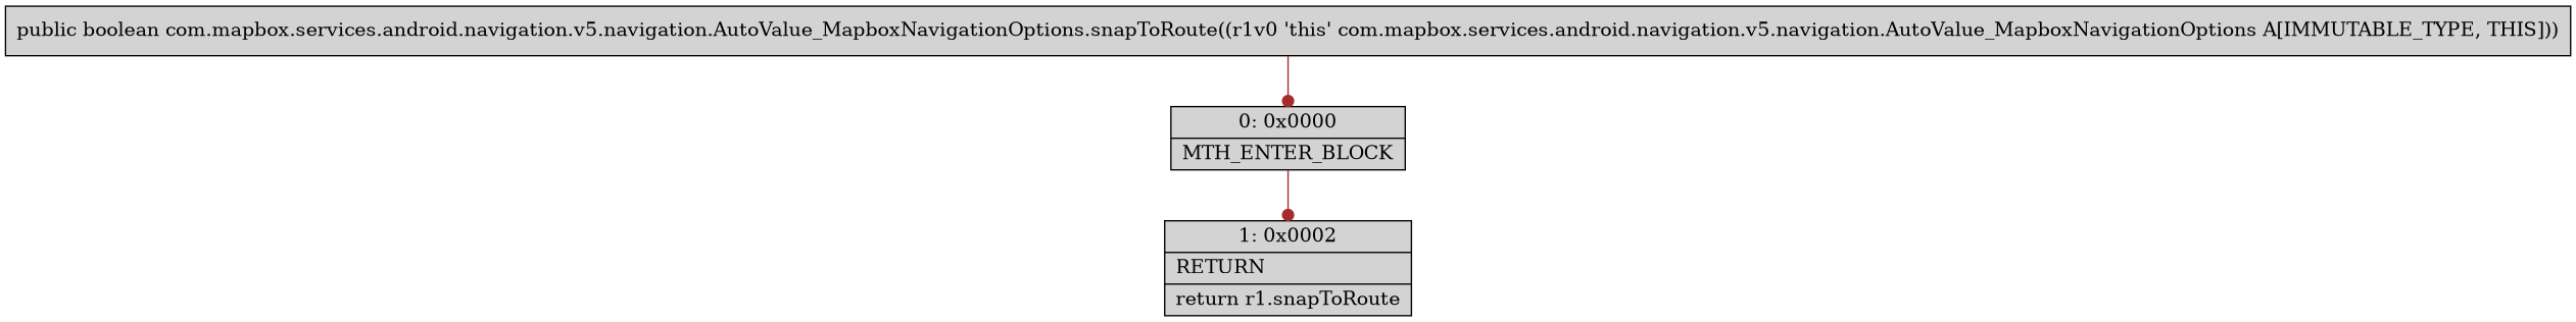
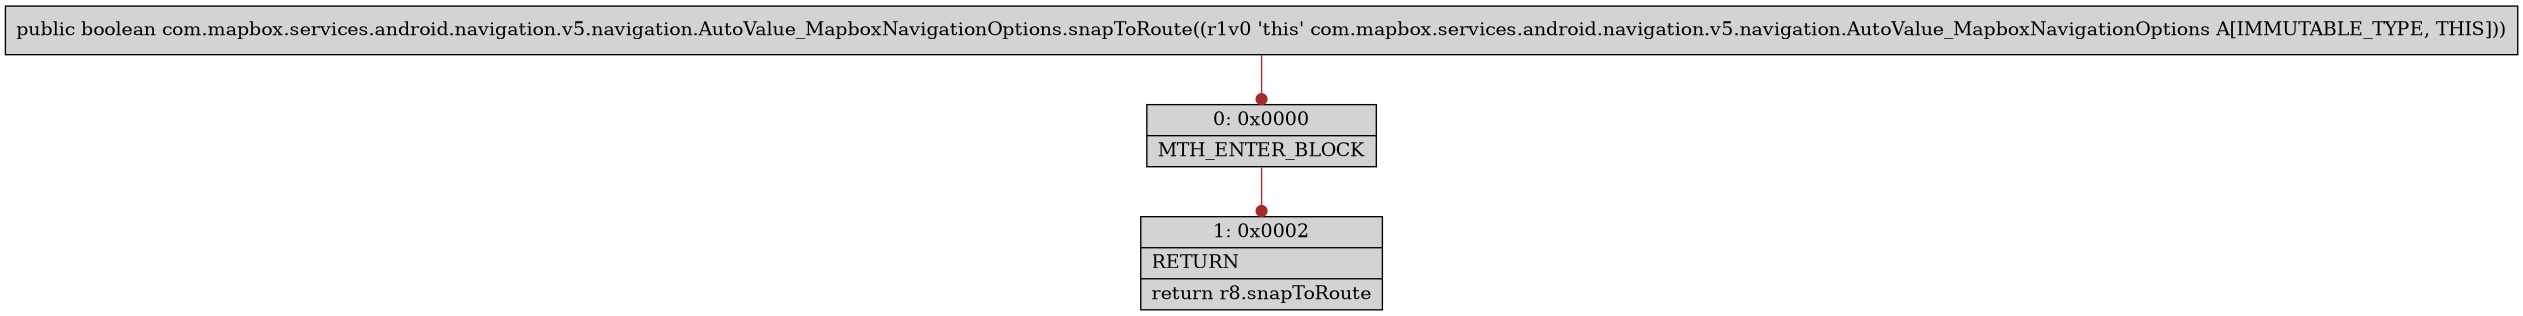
  digraph {
    node [shape=record style=filled fillcolor=lightgrey]
    edge [color=brown arrowhead=dot]
    n1 [label="{0\:\ 0x0000|MTH_ENTER_BLOCK\l}"]
-   n2 [label="{1\:\ 0x0002|RETURN\l|return r1.snapToRoute\l}"]
+   n2 [label="{1\:\ 0x0002|RETURN\l|return r8.snapToRoute\l}"]
    n3 [label="{public boolean com.mapbox.services.android.navigation.v5.navigation.AutoValue_MapboxNavigationOptions.snapToRoute((r1v0 'this' com.mapbox.services.android.navigation.v5.navigation.AutoValue_MapboxNavigationOptions A[IMMUTABLE_TYPE, THIS])) }"]
    n1 -> n2
    n3 -> n1
  }
